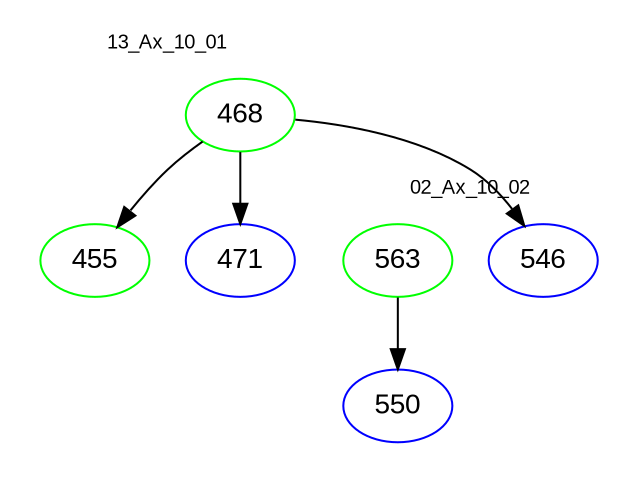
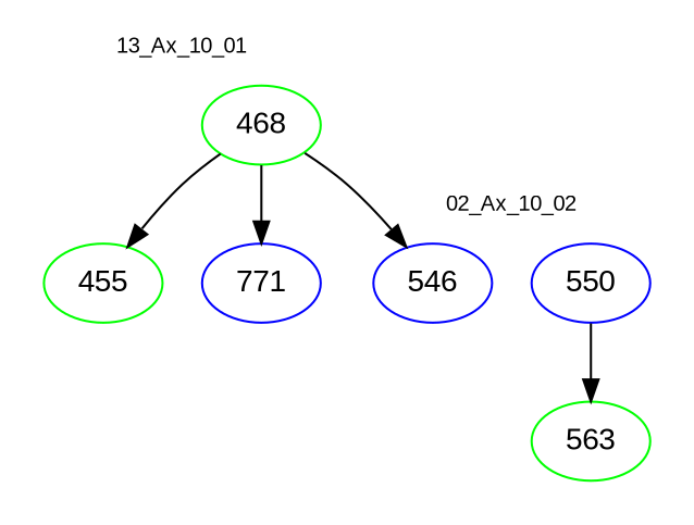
  digraph {
    fontname="Liberation Sans"
    node [color=green fontname="Liberation Sans"]
    edge [color=black fontname="Liberation Sans"]
    n1 [label=468]
    n2 [label=455]
-   n3 [color=blue label=471]
+   n3 [color=blue label=771]
    n4 [color=blue label=550]
    n5 [color=blue label=546]
    n6 [label=563]
    subgraph cluster_1 {
      color=white
      fontsize=10
      label="13_Ax_10_01"
      n1
      n2
      n3
    }
    subgraph cluster_2 {
      color=white
      fontsize=10
      label="02_Ax_10_02"
      n4
      n5
      n6
    }
    n1 -> n2
    n1 -> n3
    n1 -> n5
-   n6 -> n4
+   n4 -> n6
  }
